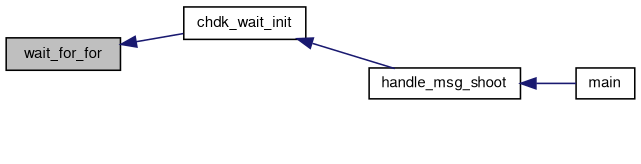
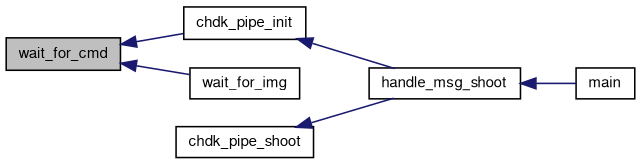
  digraph {
    rankdir=LR
    node [color=black fillcolor=white fontname=FreeSans fontsize=10 shape=record style=filled]
    edge [color=midnightblue dir=back fontname=FreeSans fontsize=10 labelfontname=FreeSans labelfontsize=10 style=solid]
-   n1 [fillcolor=grey75 fontcolor=black height=0.2 label=wait_for_for width=0.4]
-   n2 [height=0.2 label=chdk_wait_init width=0.4]
+   n1 [fillcolor=grey75 fontcolor=black height=0.2 label=wait_for_cmd width=0.4]
+   n2 [height=0.2 label=chdk_pipe_init width=0.4]
+   n3 [height=0.2 label=wait_for_img width=0.4]
    n4 [height=0.2 label=handle_msg_shoot width=0.4]
    n5 [height=0.2 label=main width=0.4]
+   n6 [height=0.2 label=chdk_pipe_shoot width=0.4]
    n1 -> n2
+   n1 -> n3
    n2 -> n4
    n4 -> n5
+   n6 -> n4
  }
